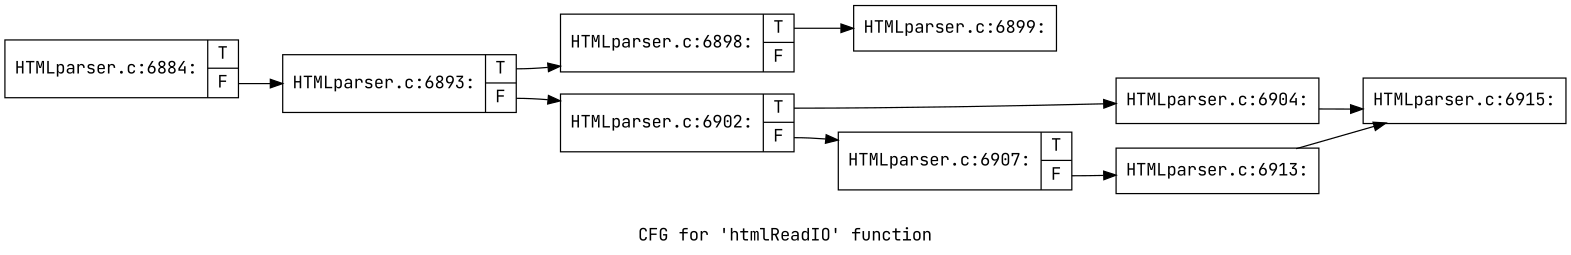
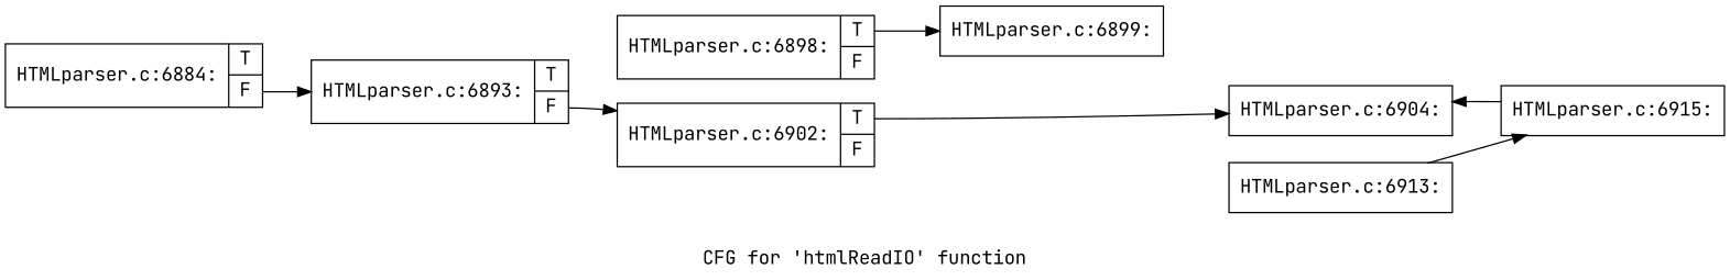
  digraph {
    fontname="JetBrains Mono"
    label="CFG for 'htmlReadIO' function"
    rankdir=LR
    node [fontname="JetBrains Mono" shape=record]
    edge [fontname="JetBrains Mono" tailport=s1]
    n1 [label="{HTMLparser.c:6884:|{<s0>T|<s1>F}}"]
    n2 [label="{HTMLparser.c:6893:|{<s0>T|<s1>F}}"]
    n3 [label="{HTMLparser.c:6898:|{<s0>T|<s1>F}}"]
    n4 [label="{HTMLparser.c:6902:|{<s0>T|<s1>F}}"]
    n5 [label="{HTMLparser.c:6915:}"]
    n6 [label="{HTMLparser.c:6899:}"]
    n7 [label="{HTMLparser.c:6904:}"]
-   n8 [label="{HTMLparser.c:6907:|{<s0>T|<s1>F}}"]
    n9 [label="{HTMLparser.c:6913:}"]
    n1 -> n2
-   n2 -> n3 [tailport=s0]
    n2 -> n4
    n3 -> n6 [tailport=s0]
    n4 -> n7 [tailport=s0]
-   n4 -> n8
-   n7 -> n5 [tailport=""]
-   n8 -> n9
+   n5 -> n7 [tailport=""]
    n9 -> n5 [tailport=""]
  }
